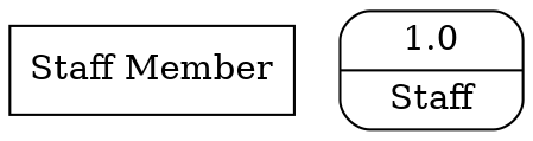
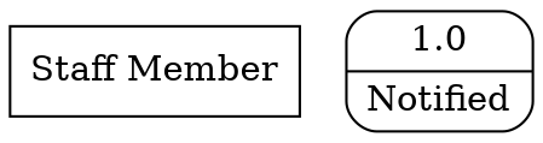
  digraph {
    n1 [label="Staff Member" shape=box]
-   n2 [label="{<f0> 1.0|<f1> Staff }" shape=Mrecord]
+   n2 [label="{<f0> 1.0|<f1> Notified }" shape=Mrecord]
  }
